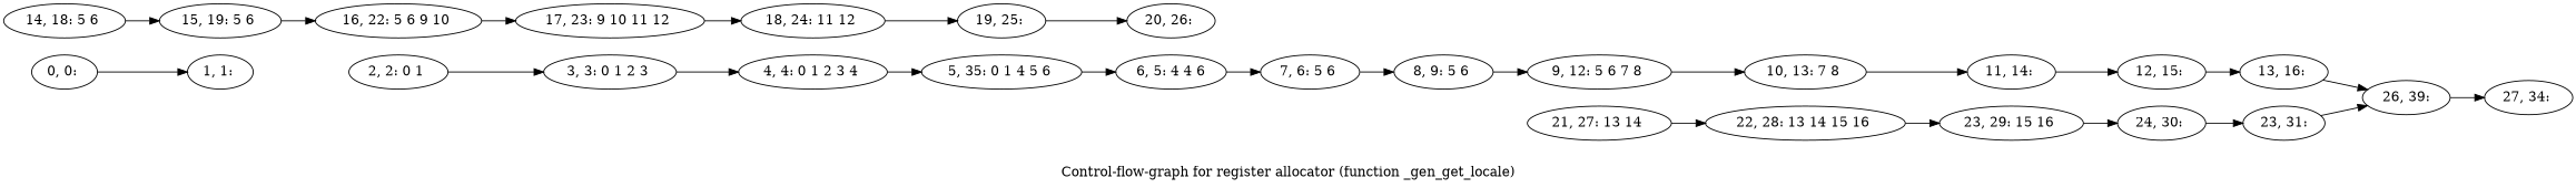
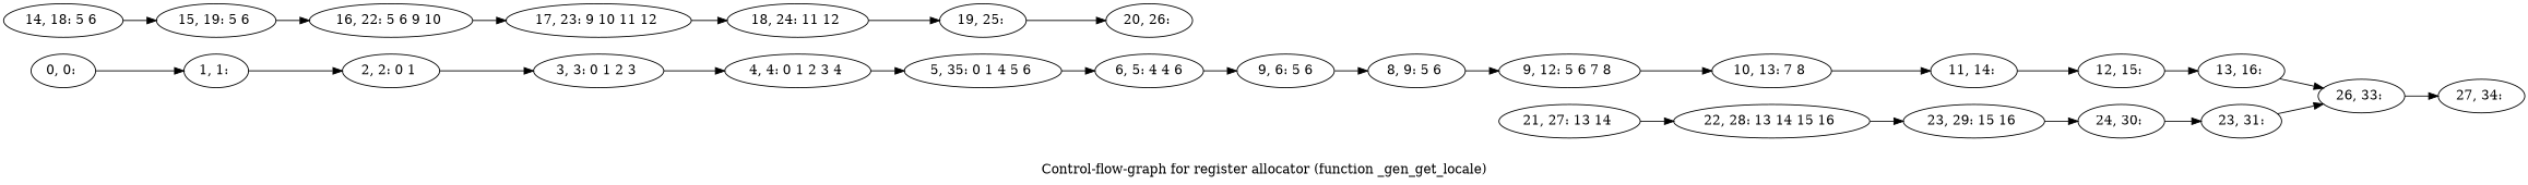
  digraph {
    label="Control-flow-graph for register allocator (function _gen_get_locale)"
    rankdir=LR
    n1 [label="0, 0: "]
    n2 [label="1, 1: "]
    n3 [label="2, 2: 0 1 "]
    n4 [label="3, 3: 0 1 2 3 "]
    n5 [label="4, 4: 0 1 2 3 4 "]
    n6 [label="5, 35: 0 1 4 5 6 "]
    n7 [label="6, 5: 4 4 6"]
-   n8 [label="7, 6: 5 6 "]
+   n8 [label="9, 6: 5 6"]
    n9 [label="8, 9: 5 6 "]
    n10 [label="9, 12: 5 6 7 8 "]
    n11 [label="14, 18: 5 6 "]
    n12 [label="15, 19: 5 6 "]
    n13 [label="10, 13: 7 8 "]
    n14 [label="11, 14: "]
    n15 [label="12, 15: "]
    n16 [label="13, 16: "]
-   n17 [label="26, 39:"]
+   n17 [label="26, 33: "]
    n18 [label="27, 34: "]
    n19 [label="16, 22: 5 6 9 10 "]
    n20 [label="17, 23: 9 10 11 12 "]
    n21 [label="18, 24: 11 12 "]
    n22 [label="19, 25: "]
    n23 [label="20, 26: "]
    n24 [label="21, 27: 13 14 "]
    n25 [label="22, 28: 13 14 15 16 "]
    n26 [label="23, 29: 15 16 "]
    n27 [label="24, 30: "]
    n28 [label="23, 31:"]
    n1 -> n2
+   n2 -> n3
    n3 -> n4
    n4 -> n5
    n5 -> n6
    n6 -> n7
    n7 -> n8
    n8 -> n9
    n9 -> n10
    n10 -> n13
    n11 -> n12
    n12 -> n19
    n13 -> n14
    n14 -> n15
    n15 -> n16
    n16 -> n17
    n17 -> n18
    n19 -> n20
    n20 -> n21
    n21 -> n22
    n22 -> n23
    n24 -> n25
    n25 -> n26
    n26 -> n27
    n27 -> n28
    n28 -> n17
  }
